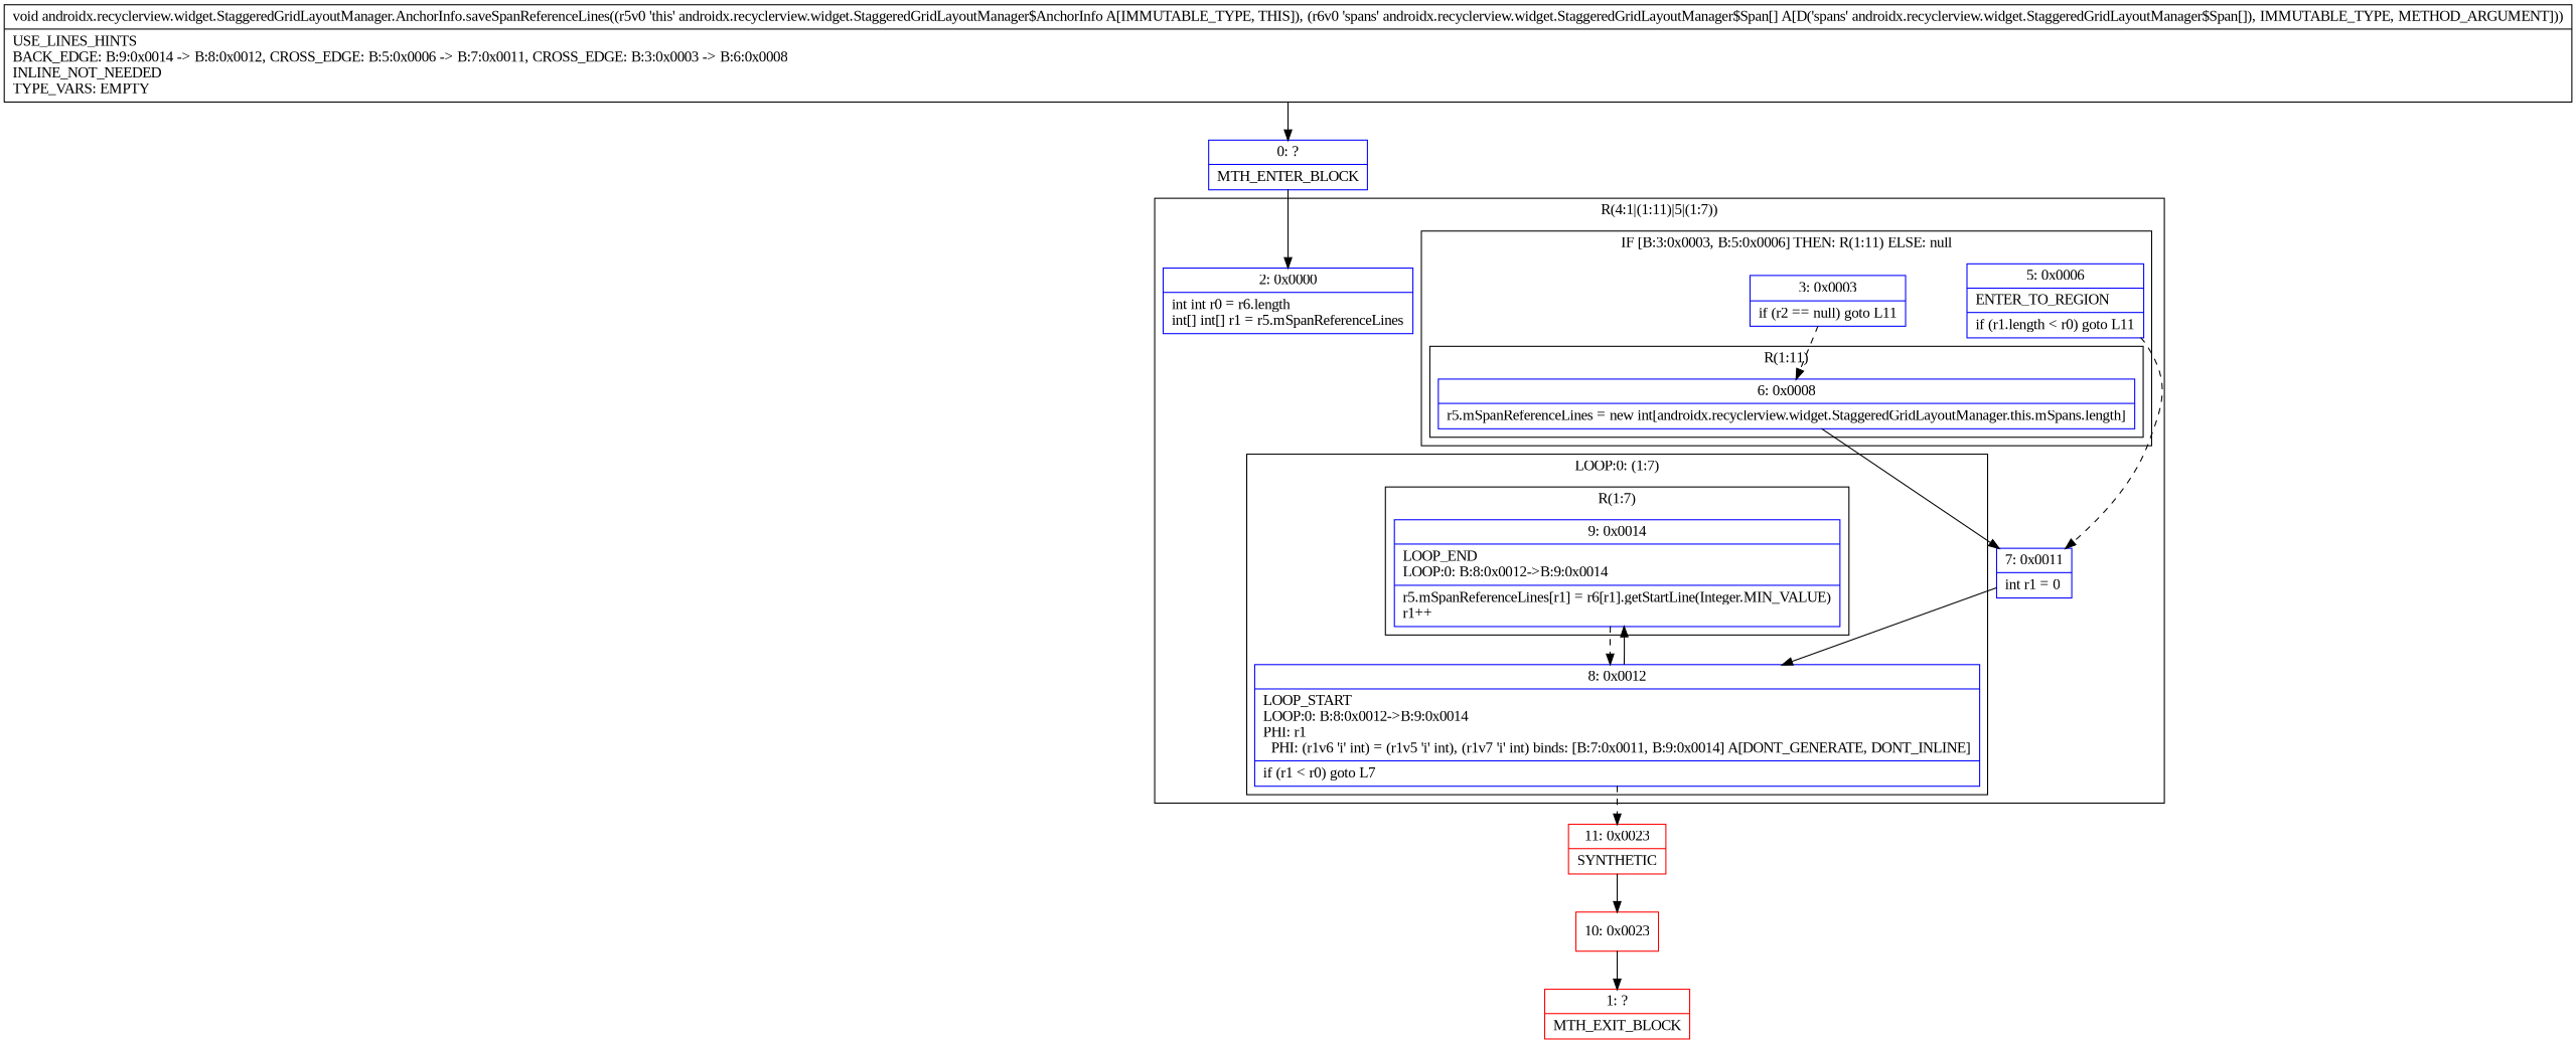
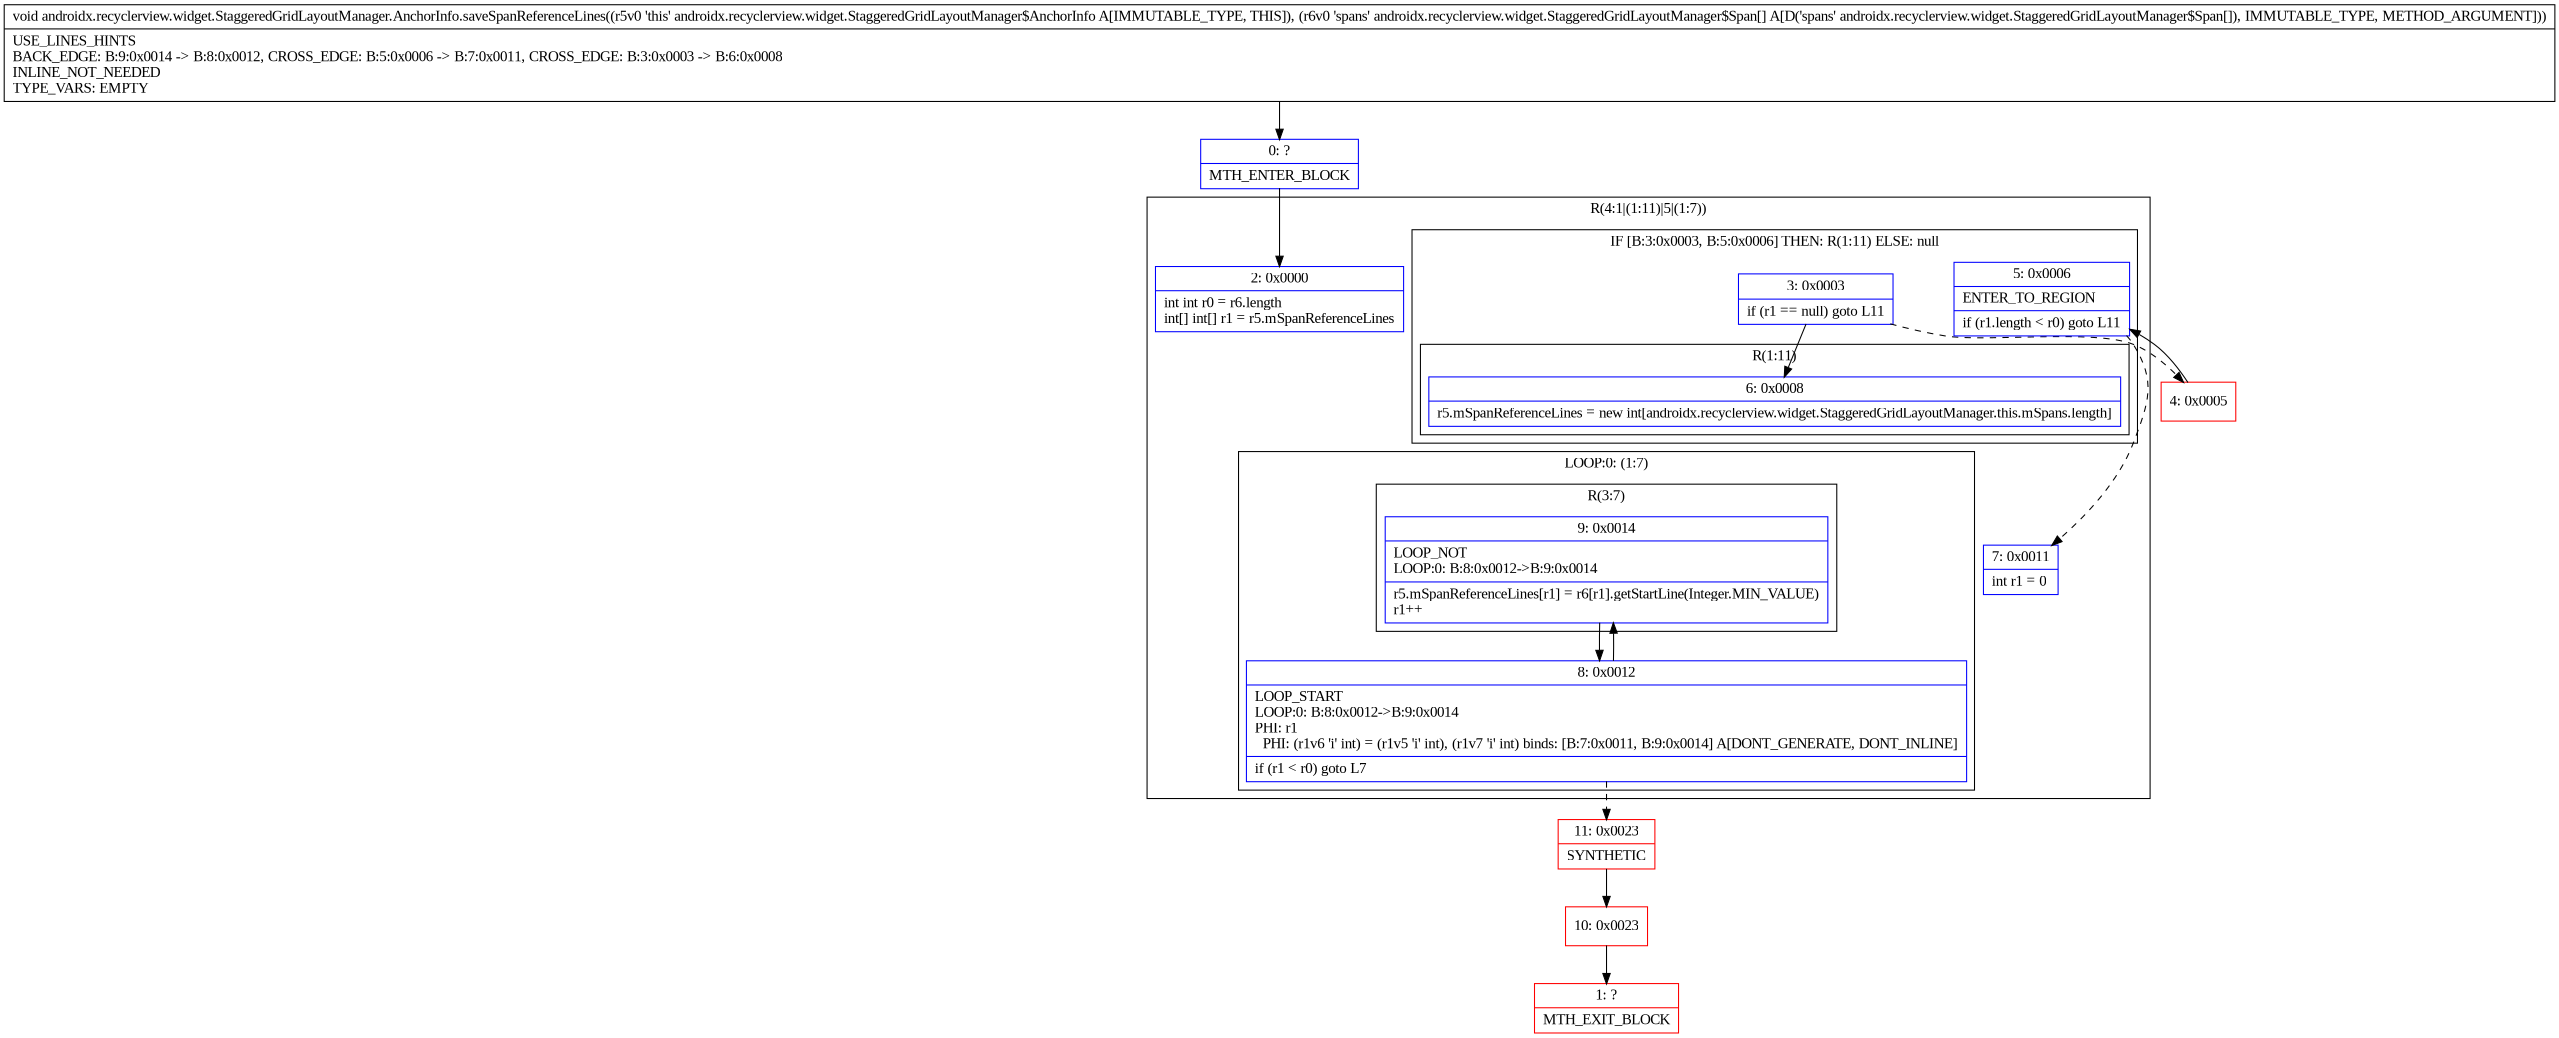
  digraph {
    fontname="Liberation Serif"
    node [color=blue fontname="Liberation Serif" shape=record]
    edge [fontname="Liberation Serif"]
    n1 [label="{6\:\ 0x0008|r5.mSpanReferenceLines = new int[androidx.recyclerview.widget.StaggeredGridLayoutManager.this.mSpans.length]\l}"]
-   n2 [label="{3\:\ 0x0003|if (r2 == null) goto L11\l}"]
+   n2 [label="{3\:\ 0x0003|if (r1 == null) goto L11\l}"]
    n3 [label="{5\:\ 0x0006|ENTER_TO_REGION\l|if (r1.length \< r0) goto L11\l}"]
-   n4 [label="{9\:\ 0x0014|LOOP_END\lLOOP:0: B:8:0x0012\-\>B:9:0x0014\l|r5.mSpanReferenceLines[r1] = r6[r1].getStartLine(Integer.MIN_VALUE)\lr1++\l}"]
+   n4 [label="{9\:\ 0x0014|LOOP_NOT\lLOOP:0: B:8:0x0012\-\>B:9:0x0014\l|r5.mSpanReferenceLines[r1] = r6[r1].getStartLine(Integer.MIN_VALUE)\lr1++\l}"]
    n5 [label="{8\:\ 0x0012|LOOP_START\lLOOP:0: B:8:0x0012\-\>B:9:0x0014\lPHI: r1 \l  PHI: (r1v6 'i' int) = (r1v5 'i' int), (r1v7 'i' int) binds: [B:7:0x0011, B:9:0x0014] A[DONT_GENERATE, DONT_INLINE]\l|if (r1 \< r0) goto L7\l}"]
    n6 [label="{2\:\ 0x0000|int int r0 = r6.length\lint[] int[] r1 = r5.mSpanReferenceLines\l}"]
    n7 [label="{7\:\ 0x0011|int r1 = 0\l}"]
+   n8 [color=red label="{4\:\ 0x0005}"]
    n9 [color=red label="{11\:\ 0x0023|SYNTHETIC\l}"]
    n10 [color=red label="{10\:\ 0x0023}"]
    n11 [label="{0\:\ ?|MTH_ENTER_BLOCK\l}"]
    n12 [color=red label="{1\:\ ?|MTH_EXIT_BLOCK\l}"]
    n13 [label="{void androidx.recyclerview.widget.StaggeredGridLayoutManager.AnchorInfo.saveSpanReferenceLines((r5v0 'this' androidx.recyclerview.widget.StaggeredGridLayoutManager$AnchorInfo A[IMMUTABLE_TYPE, THIS]), (r6v0 'spans' androidx.recyclerview.widget.StaggeredGridLayoutManager$Span[] A[D('spans' androidx.recyclerview.widget.StaggeredGridLayoutManager$Span[]), IMMUTABLE_TYPE, METHOD_ARGUMENT]))  | USE_LINES_HINTS\lBACK_EDGE: B:9:0x0014 \-\> B:8:0x0012, CROSS_EDGE: B:5:0x0006 \-\> B:7:0x0011, CROSS_EDGE: B:3:0x0003 \-\> B:6:0x0008\lINLINE_NOT_NEEDED\lTYPE_VARS: EMPTY\l}" color=""]
    subgraph cluster_1 {
      label="R(4:1|(1:11)|5|(1:7))"
      n6
      n7
      subgraph cluster_2 {
        label="IF [B:3:0x0003, B:5:0x0006] THEN: R(1:11) ELSE: null"
        n2
        n3
        subgraph cluster_3 {
          label="R(1:11)"
          n1
        }
      }
      subgraph cluster_4 {
        label="LOOP:0: (1:7)"
        n5
        subgraph cluster_5 {
-         label="R(1:7)"
+         label="R(3:7)"
          n4
        }
      }
    }
-   n1 -> n7
-   n2 -> n1 [style=dashed]
+   n2 -> n1
+   n2 -> n8 [style=dashed]
    n3 -> n7 [style=dashed]
-   n4 -> n5 [style=dashed]
+   n4 -> n5
    n5 -> n4
    n5 -> n9 [style=dashed]
-   n7 -> n5
+   n8 -> n3
    n9 -> n10
    n10 -> n12
    n11 -> n6
    n13 -> n11
  }
